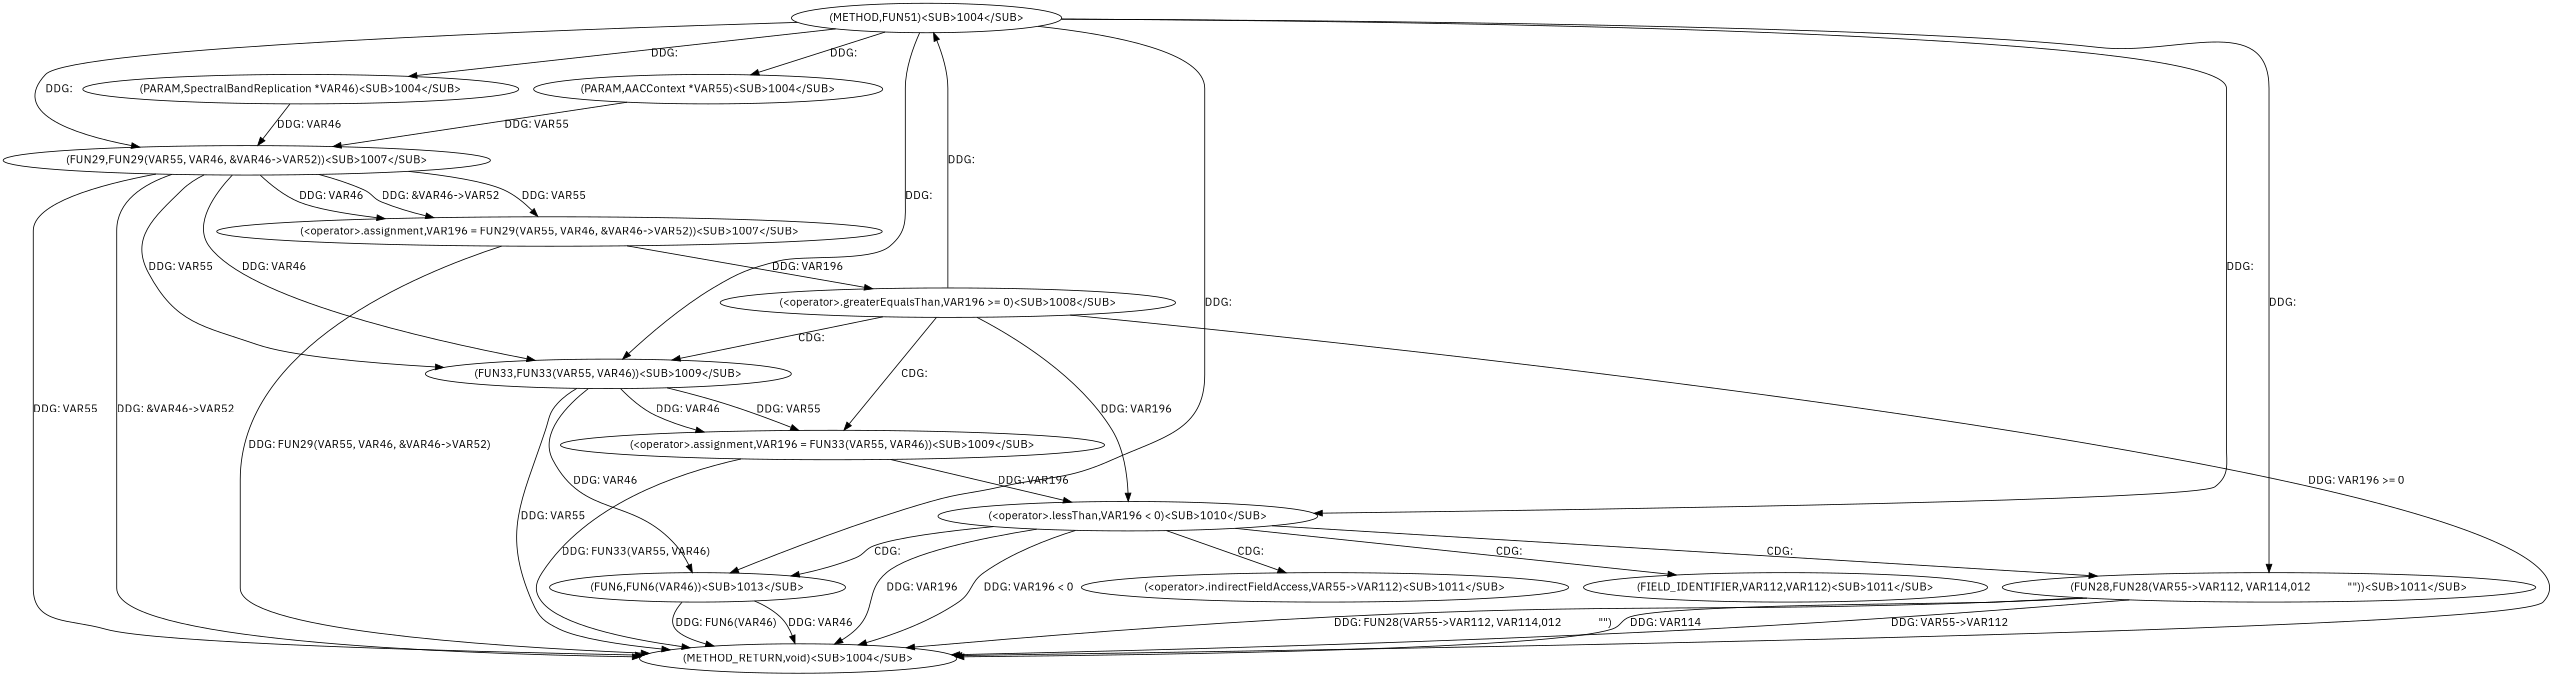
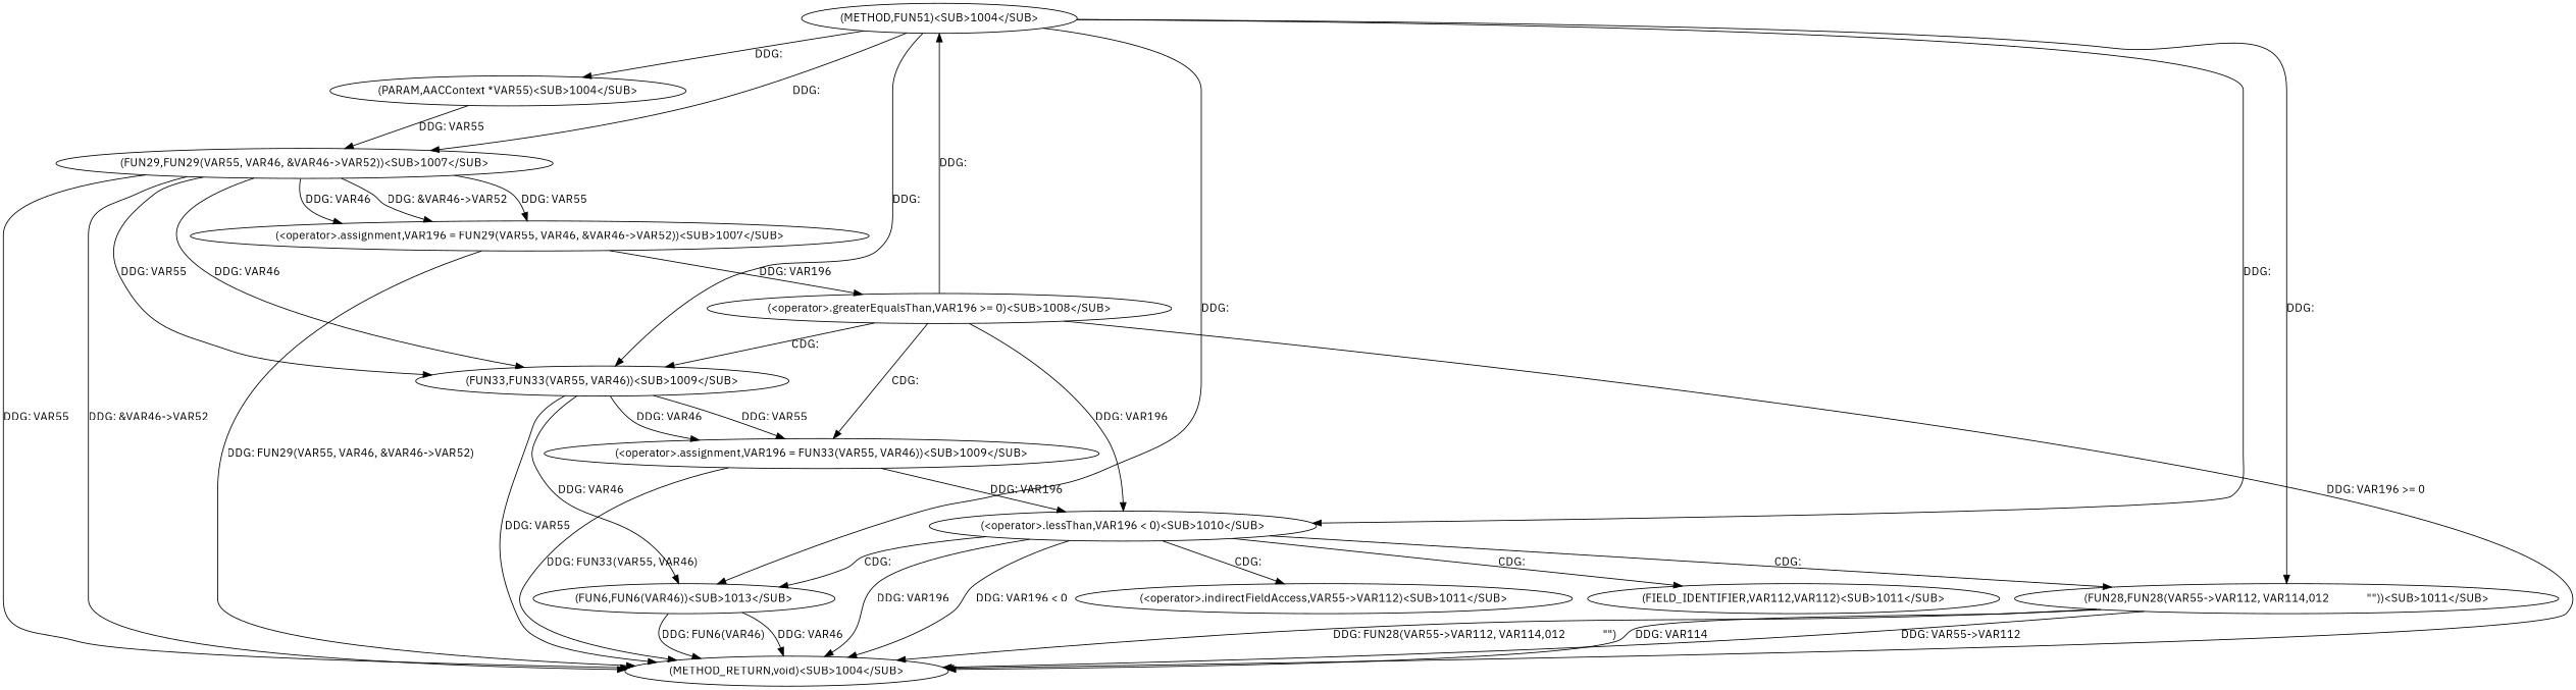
  digraph {
    fontname="IBM Plex Sans"
    node [fontname="IBM Plex Sans"]
    edge [fontname="IBM Plex Sans"]
    n1 [label="(METHOD,FUN51)<SUB>1004</SUB>"]
    n2 [label="(PARAM,AACContext *VAR55)<SUB>1004</SUB>"]
-   n3 [label="(PARAM,SpectralBandReplication *VAR46)<SUB>1004</SUB>"]
    n4 [label="(&lt;operator&gt;.lessThan,VAR196 &lt; 0)<SUB>1010</SUB>"]
    n5 [label="(FUN29,FUN29(VAR55, VAR46, &amp;VAR46-&gt;VAR52))<SUB>1007</SUB>"]
    n6 [label="(FUN28,FUN28(VAR55-&gt;VAR112, VAR114,\012               &quot;&quot;))<SUB>1011</SUB>"]
    n7 [label="(FUN6,FUN6(VAR46))<SUB>1013</SUB>"]
    n8 [label="(FUN33,FUN33(VAR55, VAR46))<SUB>1009</SUB>"]
    n9 [label="(&lt;operator&gt;.greaterEqualsThan,VAR196 &gt;= 0)<SUB>1008</SUB>"]
    n10 [label="(METHOD_RETURN,void)<SUB>1004</SUB>"]
    n11 [label="(&lt;operator&gt;.assignment,VAR196 = FUN33(VAR55, VAR46))<SUB>1009</SUB>"]
    n12 [label="(&lt;operator&gt;.indirectFieldAccess,VAR55-&gt;VAR112)<SUB>1011</SUB>"]
    n13 [label="(FIELD_IDENTIFIER,VAR112,VAR112)<SUB>1011</SUB>"]
    n14 [label="(&lt;operator&gt;.assignment,VAR196 = FUN29(VAR55, VAR46, &amp;VAR46-&gt;VAR52))<SUB>1007</SUB>"]
    n1 -> n2 [label="DDG: "]
-   n1 -> n3 [label="DDG: "]
    n1 -> n4 [label="DDG: "]
    n1 -> n5 [label="DDG: "]
    n1 -> n6 [label="DDG: "]
    n1 -> n7 [label="DDG: "]
    n1 -> n8 [label="DDG: "]
    n2 -> n5 [label="DDG: VAR55"]
-   n3 -> n5 [label="DDG: VAR46"]
    n4 -> n6 [label="CDG: "]
    n4 -> n7 [label="CDG: "]
    n4 -> n10 [label="DDG: VAR196"]
    n4 -> n10 [label="DDG: VAR196 &lt; 0"]
    n4 -> n12 [label="CDG: "]
    n4 -> n13 [label="CDG: "]
    n5 -> n8 [label="DDG: VAR55"]
    n5 -> n8 [label="DDG: VAR46"]
    n5 -> n10 [label="DDG: VAR55"]
    n5 -> n10 [label="DDG: &amp;VAR46-&gt;VAR52"]
    n5 -> n14 [label="DDG: VAR55"]
    n5 -> n14 [label="DDG: VAR46"]
    n5 -> n14 [label="DDG: &amp;VAR46-&gt;VAR52"]
    n6 -> n10 [label="DDG: VAR55-&gt;VAR112"]
    n6 -> n10 [label="DDG: FUN28(VAR55-&gt;VAR112, VAR114,\012               &quot;&quot;)"]
    n6 -> n10 [label="DDG: VAR114"]
    n7 -> n10 [label="DDG: VAR46"]
    n7 -> n10 [label="DDG: FUN6(VAR46)"]
    n8 -> n7 [label="DDG: VAR46"]
    n8 -> n10 [label="DDG: VAR55"]
    n8 -> n11 [label="DDG: VAR55"]
    n8 -> n11 [label="DDG: VAR46"]
    n9 -> n1 [label="DDG: "]
    n9 -> n4 [label="DDG: VAR196"]
    n9 -> n8 [label="CDG: "]
    n9 -> n10 [label="DDG: VAR196 &gt;= 0"]
    n9 -> n11 [label="CDG: "]
    n11 -> n4 [label="DDG: VAR196"]
    n11 -> n10 [label="DDG: FUN33(VAR55, VAR46)"]
    n14 -> n9 [label="DDG: VAR196"]
    n14 -> n10 [label="DDG: FUN29(VAR55, VAR46, &amp;VAR46-&gt;VAR52)"]
  }
